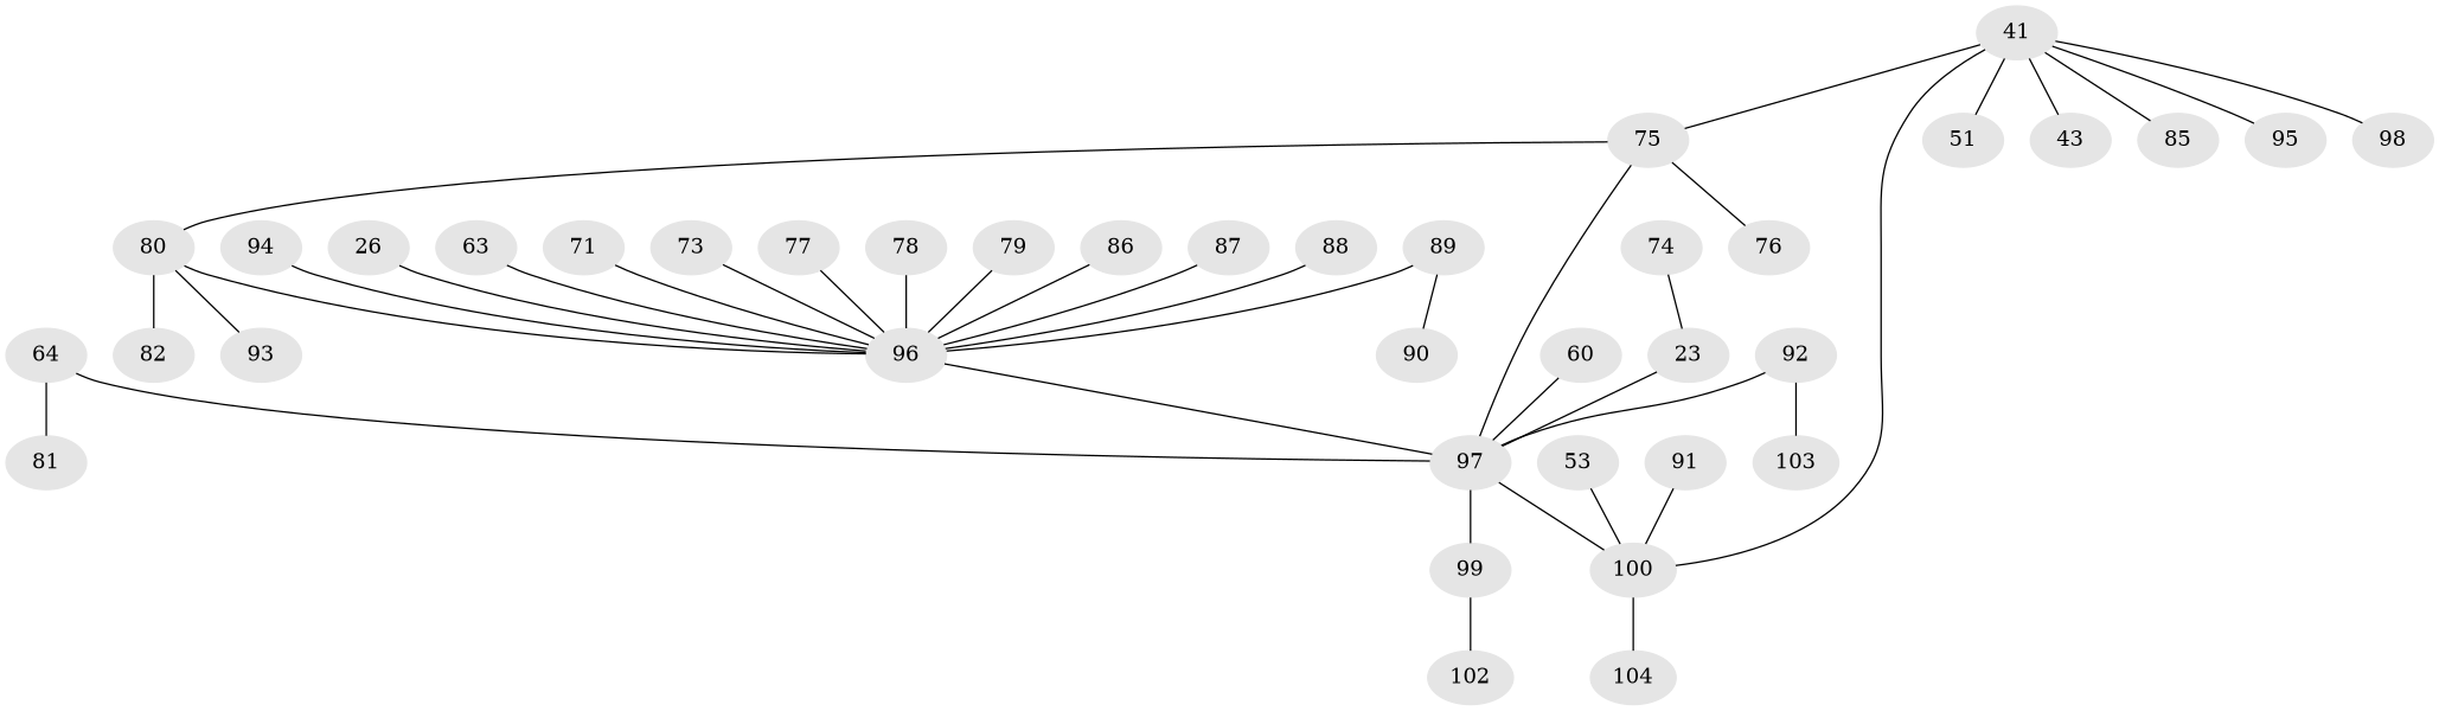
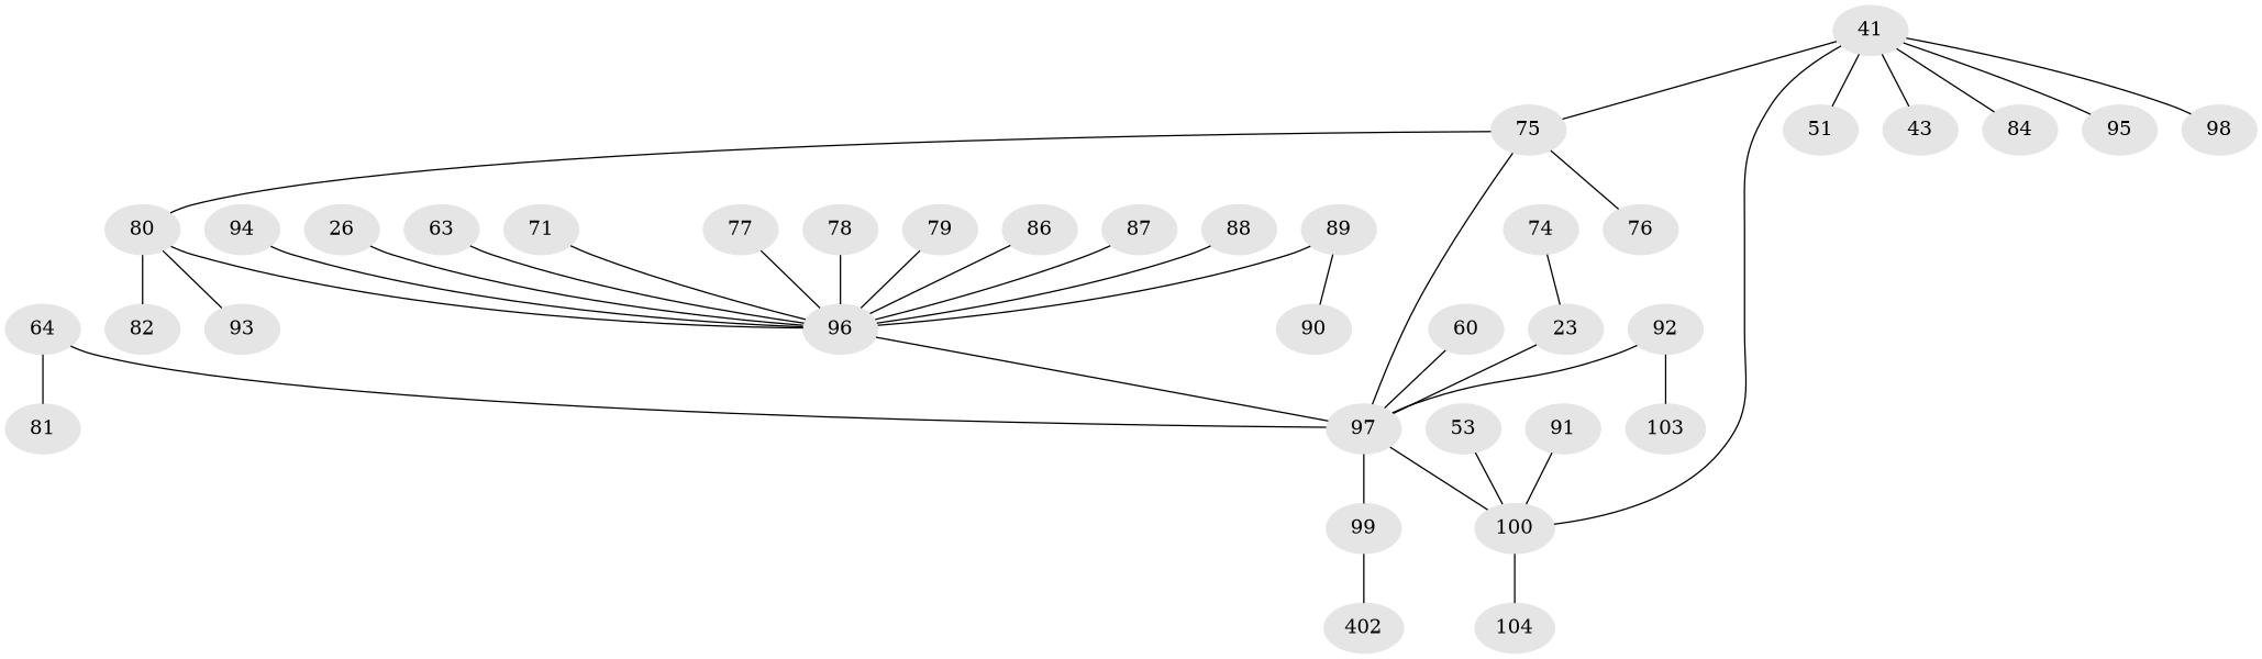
  graph {
    node [color=gray90 style=filled]
    97 [super="+5+10"]
    100 [super="+36+38"]
    99 [super="+27"]
    23
    96 [super="+15+33+44"]
    26
    41 [super="+32+40"]
    51
    75 [super="+3+61+72"]
    n10 [label=43]
-   84 [label=85]
+   84
    95
    98
    76
    80 [super="+68"]
    104 [super="+67"]
    53
    60
    63
    64
    81
    71
-   73
    74
    82
    93
    77
    78
    79
    86 [super="+59"]
    87 [super="+70"]
    88
    89
    90
    91
    92 [super="+85"]
    103
    94
-   102
+   102 [label=402]
    97 -- 100 [weight=2]
    97 -- 99
    100 -- 104
    99 -- 102
    23 -- 97
    96 -- 97 [weight=2]
    26 -- 96
    41 -- 100 [weight=2]
    41 -- 51
    41 -- 75
    41 -- n10
    41 -- 84
    41 -- 95
    41 -- 98
    75 -- 97
    75 -- 76
    75 -- 80
    80 -- 96
    80 -- 82
    80 -- 93
    53 -- 100
    60 -- 97
    63 -- 96
    64 -- 97
    64 -- 81
    71 -- 96
-   73 -- 96
    74 -- 23
    77 -- 96
    78 -- 96
    79 -- 96
    86 -- 96
    87 -- 96
    88 -- 96
    89 -- 96
    89 -- 90
    91 -- 100
    92 -- 97
    92 -- 103
    94 -- 96
  }
